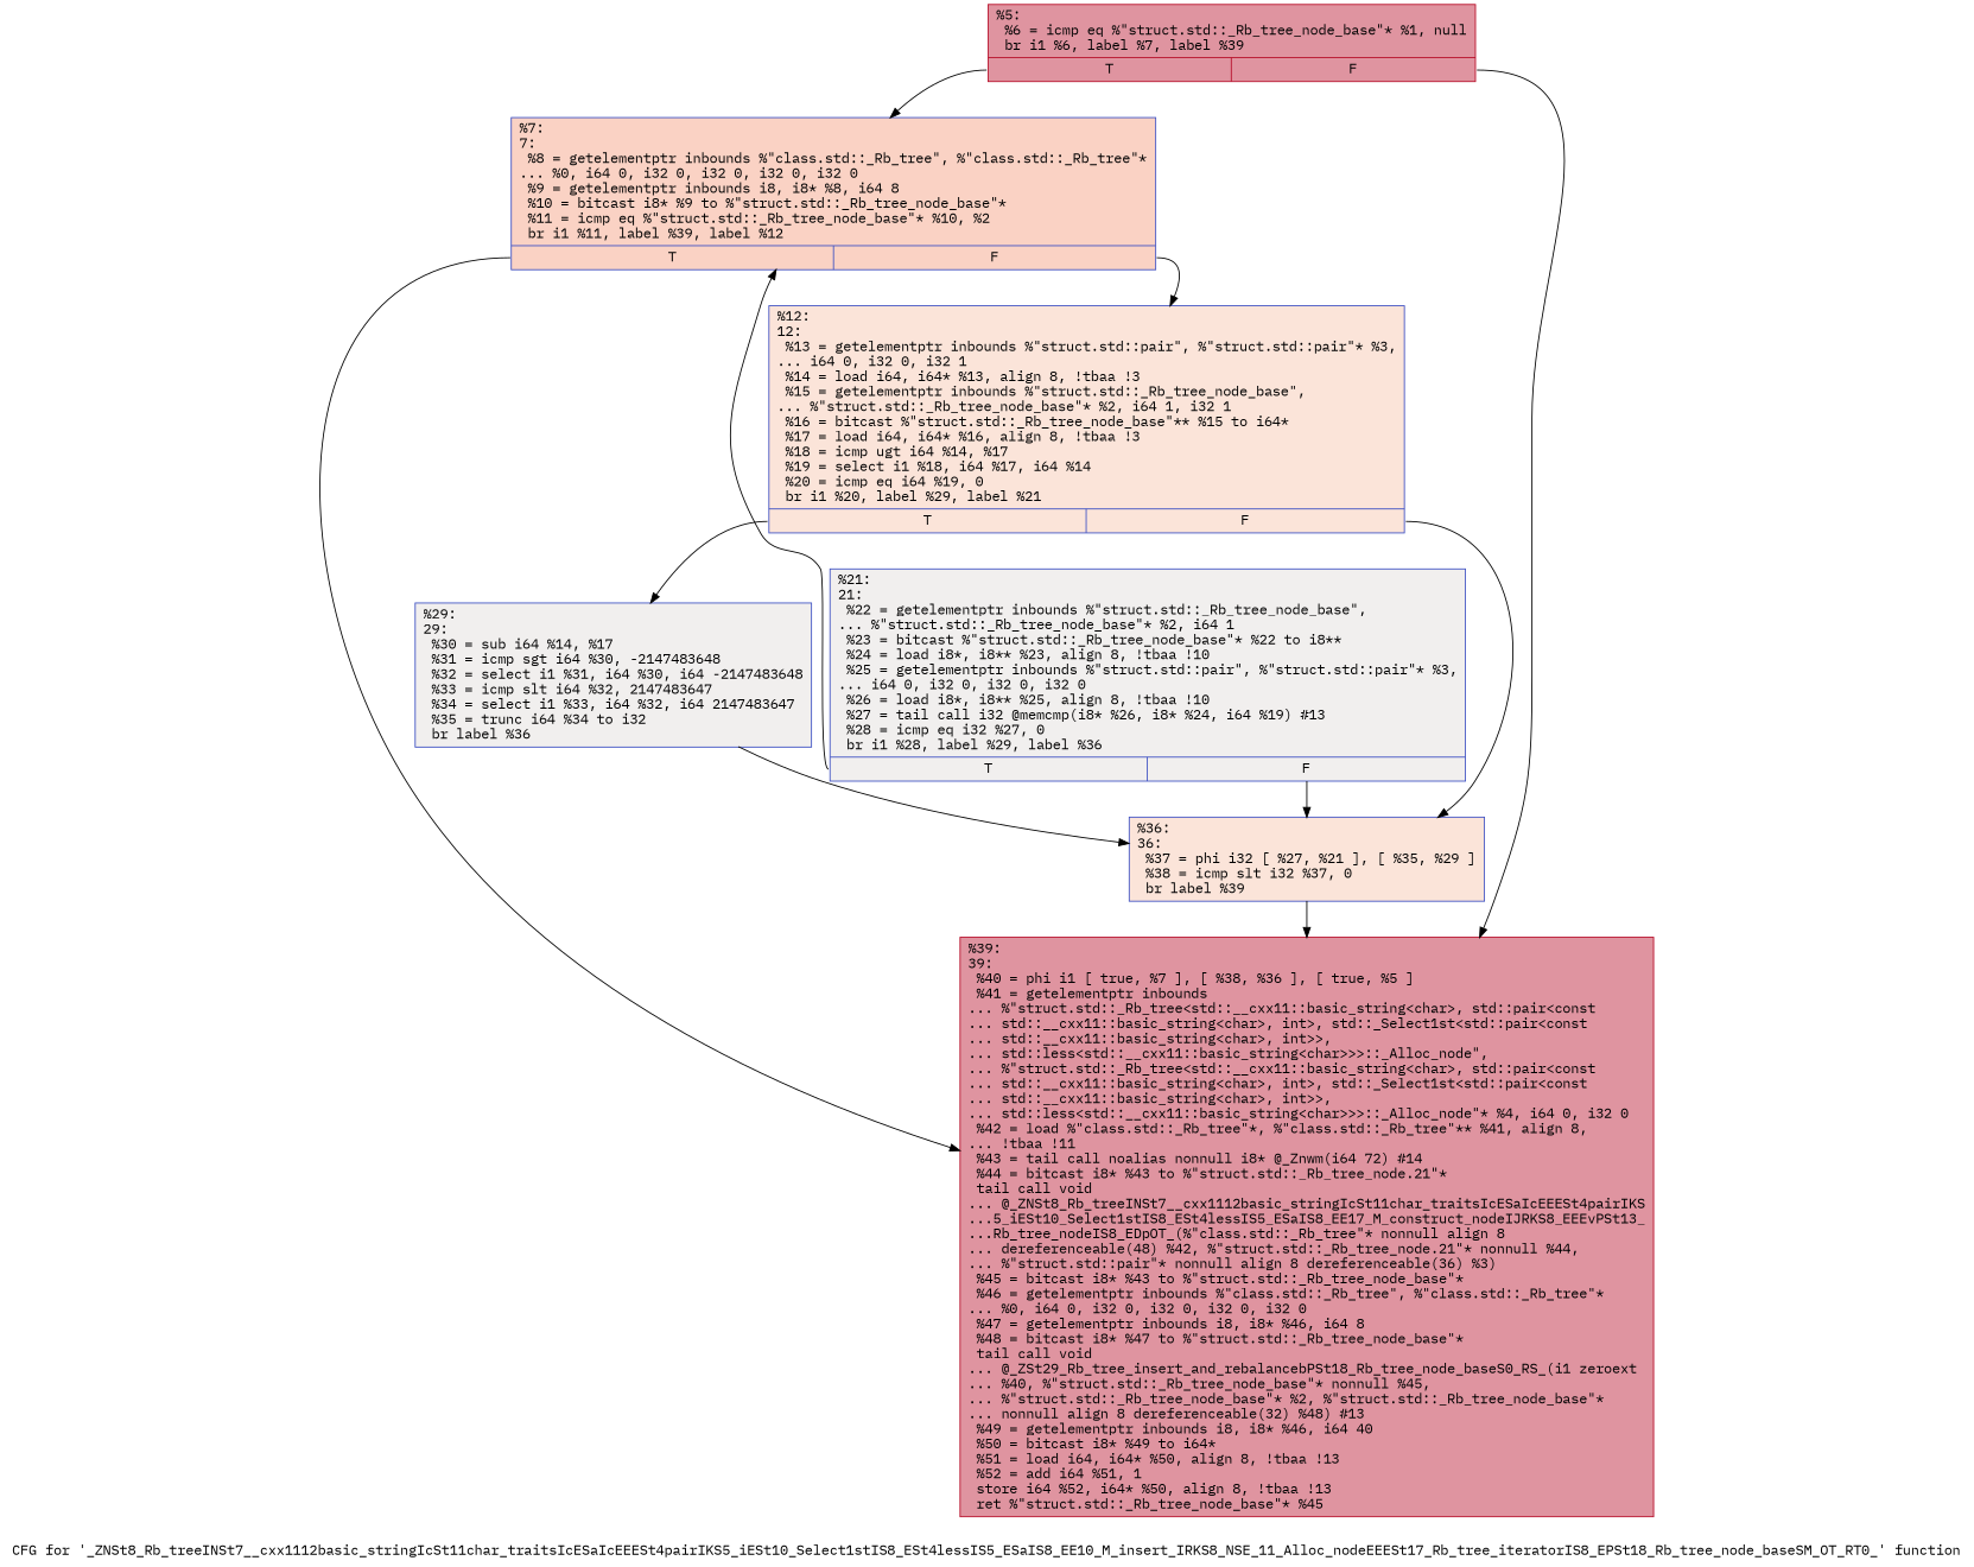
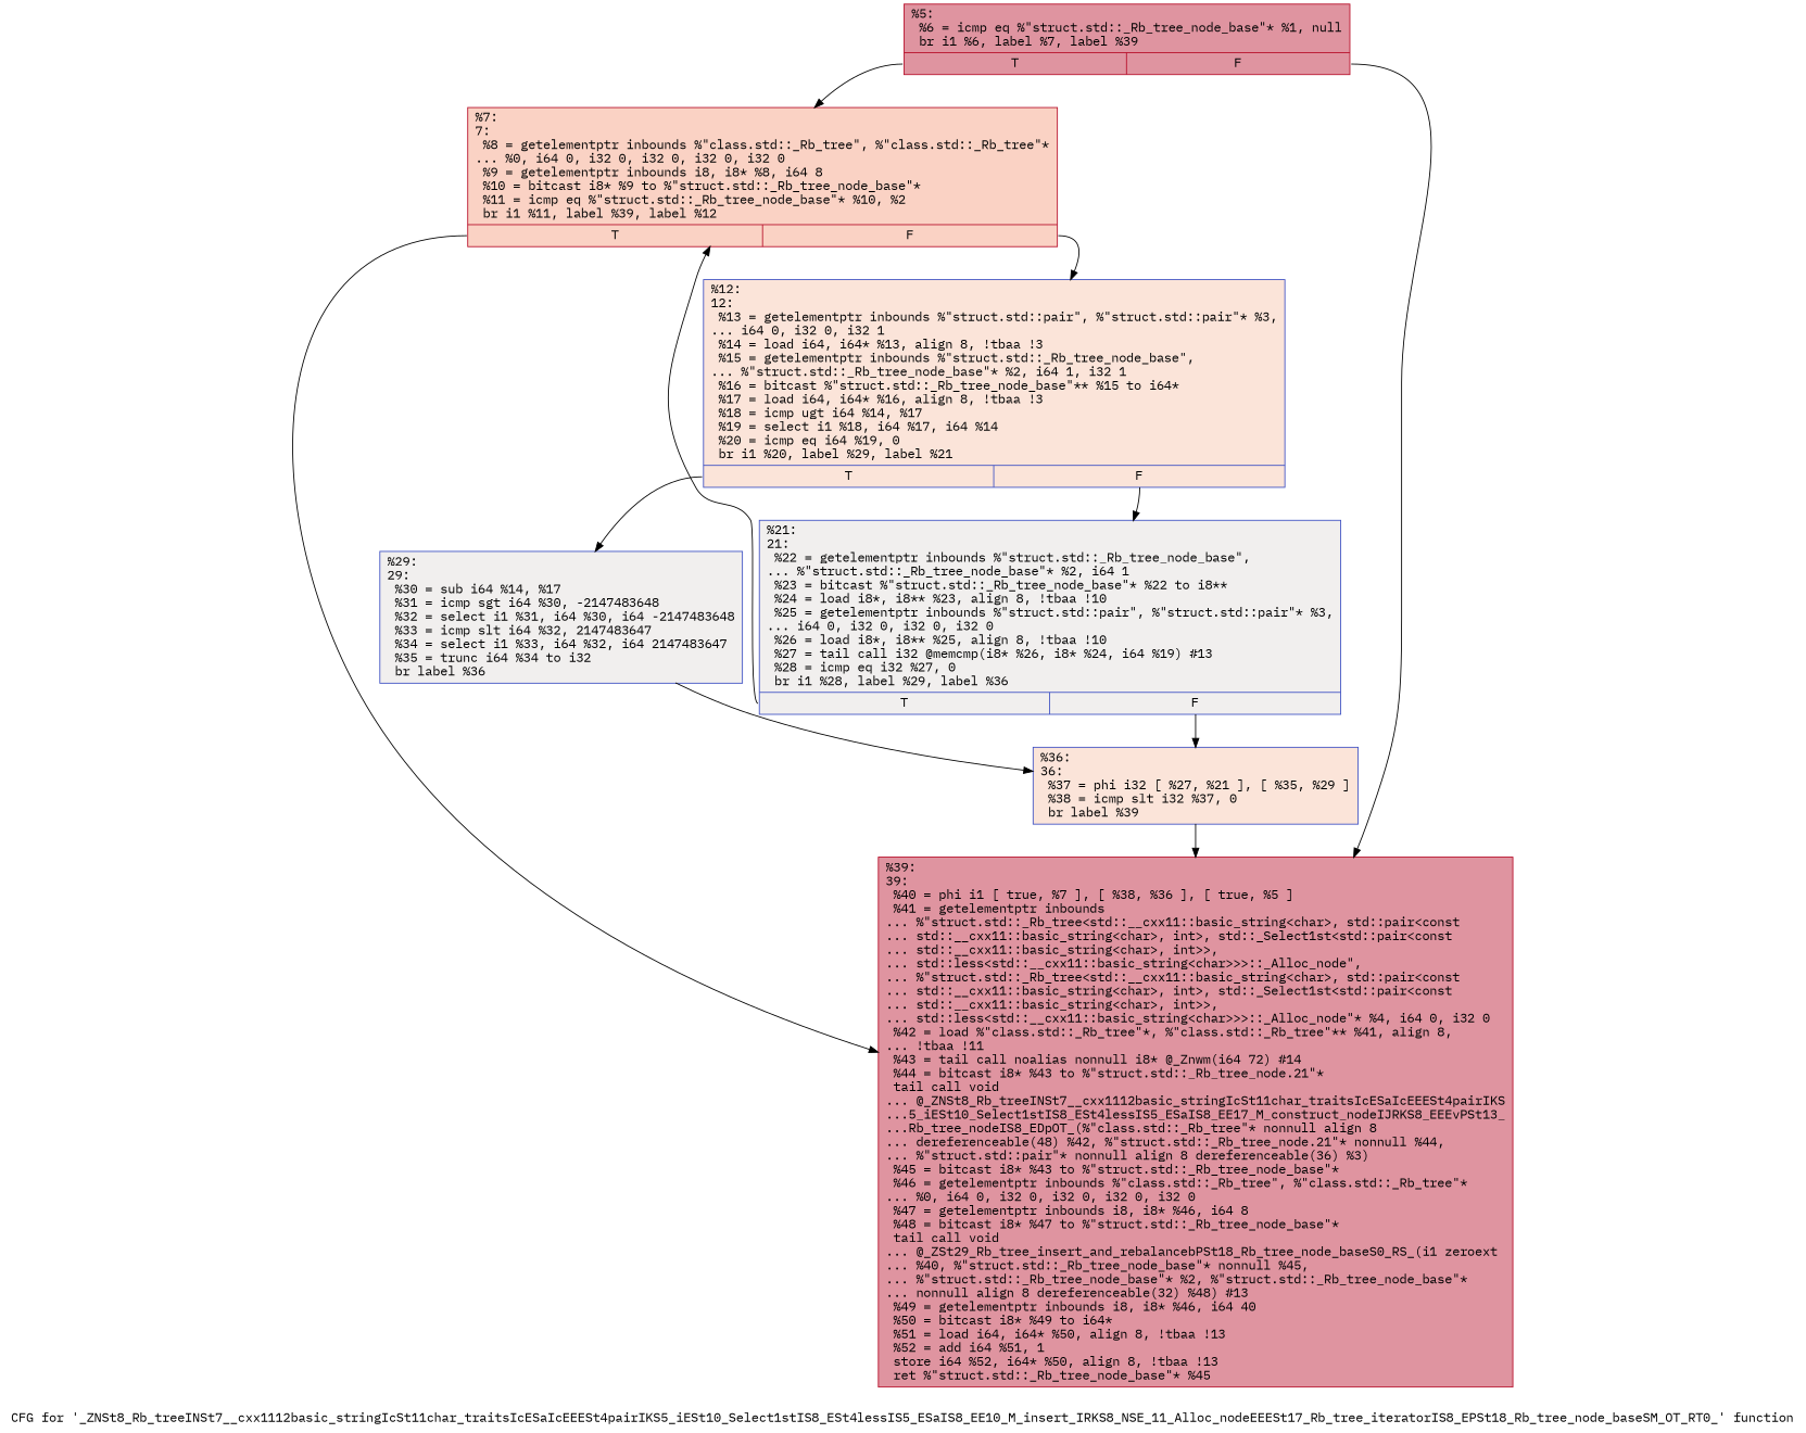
  digraph {
    fontname="IBM Plex Mono"
    label="CFG for '_ZNSt8_Rb_treeINSt7__cxx1112basic_stringIcSt11char_traitsIcESaIcEEESt4pairIKS5_iESt10_Select1stIS8_ESt4lessIS5_ESaIS8_EE10_M_insert_IRKS8_NSE_11_Alloc_nodeEEESt17_Rb_tree_iteratorIS8_EPSt18_Rb_tree_node_baseSM_OT_RT0_' function"
    node [color="#3d50c3ff" fillcolor="#b70d2870" fontname="IBM Plex Mono" shape=record style=filled]
    edge [fontname="IBM Plex Mono" tailport=s0]
    n1 [color="#b70d28ff" label="{%5:\l  %6 = icmp eq %\"struct.std::_Rb_tree_node_base\"* %1, null\l  br i1 %6, label %7, label %39\l|{<s0>T|<s1>F}}"]
-   n2 [fillcolor="#f4987a70" label="{%7:\l7:                                                \l  %8 = getelementptr inbounds %\"class.std::_Rb_tree\", %\"class.std::_Rb_tree\"*\l... %0, i64 0, i32 0, i32 0, i32 0, i32 0\l  %9 = getelementptr inbounds i8, i8* %8, i64 8\l  %10 = bitcast i8* %9 to %\"struct.std::_Rb_tree_node_base\"*\l  %11 = icmp eq %\"struct.std::_Rb_tree_node_base\"* %10, %2\l  br i1 %11, label %39, label %12\l|{<s0>T|<s1>F}}"]
+   n2 [color="#b70d28ff" fillcolor="#f4987a70" label="{%7:\l7:                                                \l  %8 = getelementptr inbounds %\"class.std::_Rb_tree\", %\"class.std::_Rb_tree\"*\l... %0, i64 0, i32 0, i32 0, i32 0, i32 0\l  %9 = getelementptr inbounds i8, i8* %8, i64 8\l  %10 = bitcast i8* %9 to %\"struct.std::_Rb_tree_node_base\"*\l  %11 = icmp eq %\"struct.std::_Rb_tree_node_base\"* %10, %2\l  br i1 %11, label %39, label %12\l|{<s0>T|<s1>F}}"]
    n3 [color="#b70d28ff" label="{%39:\l39:                                               \l  %40 = phi i1 [ true, %7 ], [ %38, %36 ], [ true, %5 ]\l  %41 = getelementptr inbounds\l... %\"struct.std::_Rb_tree\<std::__cxx11::basic_string\<char\>, std::pair\<const\l... std::__cxx11::basic_string\<char\>, int\>, std::_Select1st\<std::pair\<const\l... std::__cxx11::basic_string\<char\>, int\>\>,\l... std::less\<std::__cxx11::basic_string\<char\>\>\>::_Alloc_node\",\l... %\"struct.std::_Rb_tree\<std::__cxx11::basic_string\<char\>, std::pair\<const\l... std::__cxx11::basic_string\<char\>, int\>, std::_Select1st\<std::pair\<const\l... std::__cxx11::basic_string\<char\>, int\>\>,\l... std::less\<std::__cxx11::basic_string\<char\>\>\>::_Alloc_node\"* %4, i64 0, i32 0\l  %42 = load %\"class.std::_Rb_tree\"*, %\"class.std::_Rb_tree\"** %41, align 8,\l... !tbaa !11\l  %43 = tail call noalias nonnull i8* @_Znwm(i64 72) #14\l  %44 = bitcast i8* %43 to %\"struct.std::_Rb_tree_node.21\"*\l  tail call void\l... @_ZNSt8_Rb_treeINSt7__cxx1112basic_stringIcSt11char_traitsIcESaIcEEESt4pairIKS\l...5_iESt10_Select1stIS8_ESt4lessIS5_ESaIS8_EE17_M_construct_nodeIJRKS8_EEEvPSt13_\l...Rb_tree_nodeIS8_EDpOT_(%\"class.std::_Rb_tree\"* nonnull align 8\l... dereferenceable(48) %42, %\"struct.std::_Rb_tree_node.21\"* nonnull %44,\l... %\"struct.std::pair\"* nonnull align 8 dereferenceable(36) %3)\l  %45 = bitcast i8* %43 to %\"struct.std::_Rb_tree_node_base\"*\l  %46 = getelementptr inbounds %\"class.std::_Rb_tree\", %\"class.std::_Rb_tree\"*\l... %0, i64 0, i32 0, i32 0, i32 0, i32 0\l  %47 = getelementptr inbounds i8, i8* %46, i64 8\l  %48 = bitcast i8* %47 to %\"struct.std::_Rb_tree_node_base\"*\l  tail call void\l... @_ZSt29_Rb_tree_insert_and_rebalancebPSt18_Rb_tree_node_baseS0_RS_(i1 zeroext\l... %40, %\"struct.std::_Rb_tree_node_base\"* nonnull %45,\l... %\"struct.std::_Rb_tree_node_base\"* %2, %\"struct.std::_Rb_tree_node_base\"*\l... nonnull align 8 dereferenceable(32) %48) #13\l  %49 = getelementptr inbounds i8, i8* %46, i64 40\l  %50 = bitcast i8* %49 to i64*\l  %51 = load i64, i64* %50, align 8, !tbaa !13\l  %52 = add i64 %51, 1\l  store i64 %52, i64* %50, align 8, !tbaa !13\l  ret %\"struct.std::_Rb_tree_node_base\"* %45\l}"]
    n4 [fillcolor="#f5c1a970" label="{%12:\l12:                                               \l  %13 = getelementptr inbounds %\"struct.std::pair\", %\"struct.std::pair\"* %3,\l... i64 0, i32 0, i32 1\l  %14 = load i64, i64* %13, align 8, !tbaa !3\l  %15 = getelementptr inbounds %\"struct.std::_Rb_tree_node_base\",\l... %\"struct.std::_Rb_tree_node_base\"* %2, i64 1, i32 1\l  %16 = bitcast %\"struct.std::_Rb_tree_node_base\"** %15 to i64*\l  %17 = load i64, i64* %16, align 8, !tbaa !3\l  %18 = icmp ugt i64 %14, %17\l  %19 = select i1 %18, i64 %17, i64 %14\l  %20 = icmp eq i64 %19, 0\l  br i1 %20, label %29, label %21\l|{<s0>T|<s1>F}}"]
    n5 [fillcolor="#e0dbd870" label="{%29:\l29:                                               \l  %30 = sub i64 %14, %17\l  %31 = icmp sgt i64 %30, -2147483648\l  %32 = select i1 %31, i64 %30, i64 -2147483648\l  %33 = icmp slt i64 %32, 2147483647\l  %34 = select i1 %33, i64 %32, i64 2147483647\l  %35 = trunc i64 %34 to i32\l  br label %36\l}"]
    n6 [fillcolor="#e0dbd870" label="{%21:\l21:                                               \l  %22 = getelementptr inbounds %\"struct.std::_Rb_tree_node_base\",\l... %\"struct.std::_Rb_tree_node_base\"* %2, i64 1\l  %23 = bitcast %\"struct.std::_Rb_tree_node_base\"* %22 to i8**\l  %24 = load i8*, i8** %23, align 8, !tbaa !10\l  %25 = getelementptr inbounds %\"struct.std::pair\", %\"struct.std::pair\"* %3,\l... i64 0, i32 0, i32 0, i32 0\l  %26 = load i8*, i8** %25, align 8, !tbaa !10\l  %27 = tail call i32 @memcmp(i8* %26, i8* %24, i64 %19) #13\l  %28 = icmp eq i32 %27, 0\l  br i1 %28, label %29, label %36\l|{<s0>T|<s1>F}}"]
    n7 [fillcolor="#f5c1a970" label="{%36:\l36:                                               \l  %37 = phi i32 [ %27, %21 ], [ %35, %29 ]\l  %38 = icmp slt i32 %37, 0\l  br label %39\l}"]
    n1 -> n2
    n1 -> n3 [tailport=s1]
    n2 -> n3
    n2 -> n4 [tailport=s1]
    n4 -> n5
-   n4 -> n7 [tailport=s1]
+   n4 -> n6 [tailport=s1]
    n5 -> n7
    n6 -> n2
    n6 -> n7 [tailport=s1]
    n7 -> n3
  }
